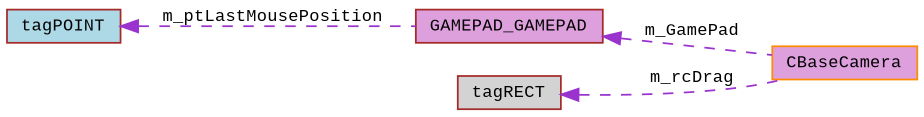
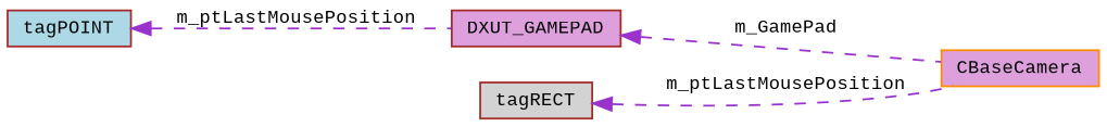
  digraph {
    fontname="Liberation Mono"
    rankdir=LR
    node [color=brown fillcolor=plum fontname="Liberation Mono" fontsize=10 shape=record style=filled]
    edge [color=darkorchid3 dir=back fontname="Liberation Mono" fontsize=10 labelfontname=Helvetica labelfontsize=10 style=dashed]
    n1 [color=darkorange fontcolor=black height=0.2 label=CBaseCamera width=0.4]
    n2 [fillcolor=lightblue height=0.2 label=tagPOINT width=0.4]
-   n3 [height=0.2 label=GAMEPAD_GAMEPAD width=0.4]
+   n3 [height=0.2 label=DXUT_GAMEPAD width=0.4]
    n4 [fillcolor=lightgrey height=0.2 label=tagRECT width=0.4]
    n2 -> n3 [label=" m_ptLastMousePosition"]
    n3 -> n1 [label=" m_GamePad"]
-   n4 -> n1 [label=" m_rcDrag"]
+   n4 -> n1 [label=" m_ptLastMousePosition"]
  }
